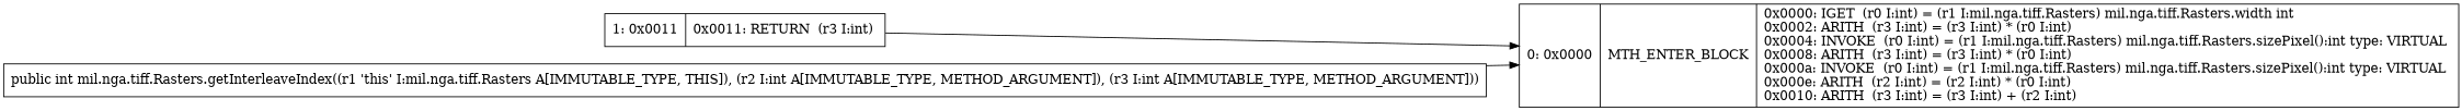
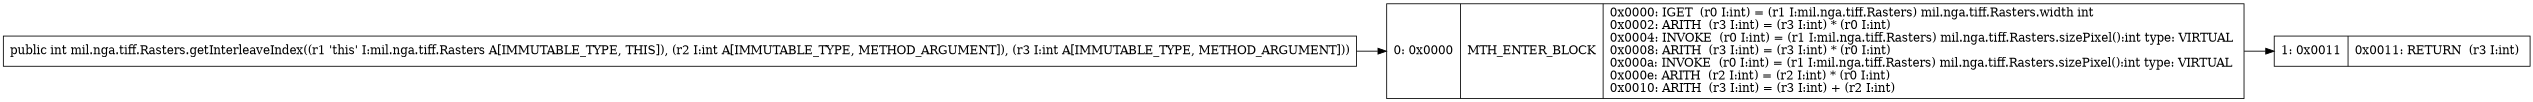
  digraph {
    rankdir=LR
    node [shape=record]
    n1 [label="{0\:\ 0x0000|MTH_ENTER_BLOCK\l|0x0000: IGET  (r0 I:int) = (r1 I:mil.nga.tiff.Rasters) mil.nga.tiff.Rasters.width int \l0x0002: ARITH  (r3 I:int) = (r3 I:int) * (r0 I:int) \l0x0004: INVOKE  (r0 I:int) = (r1 I:mil.nga.tiff.Rasters) mil.nga.tiff.Rasters.sizePixel():int type: VIRTUAL \l0x0008: ARITH  (r3 I:int) = (r3 I:int) * (r0 I:int) \l0x000a: INVOKE  (r0 I:int) = (r1 I:mil.nga.tiff.Rasters) mil.nga.tiff.Rasters.sizePixel():int type: VIRTUAL \l0x000e: ARITH  (r2 I:int) = (r2 I:int) * (r0 I:int) \l0x0010: ARITH  (r3 I:int) = (r3 I:int) + (r2 I:int) \l}"]
    n2 [label="{1\:\ 0x0011|0x0011: RETURN  (r3 I:int) \l}"]
    n3 [label="{public int mil.nga.tiff.Rasters.getInterleaveIndex((r1 'this' I:mil.nga.tiff.Rasters A[IMMUTABLE_TYPE, THIS]), (r2 I:int A[IMMUTABLE_TYPE, METHOD_ARGUMENT]), (r3 I:int A[IMMUTABLE_TYPE, METHOD_ARGUMENT])) }"]
-   n2 -> n1
+   n1 -> n2
    n3 -> n1
  }
